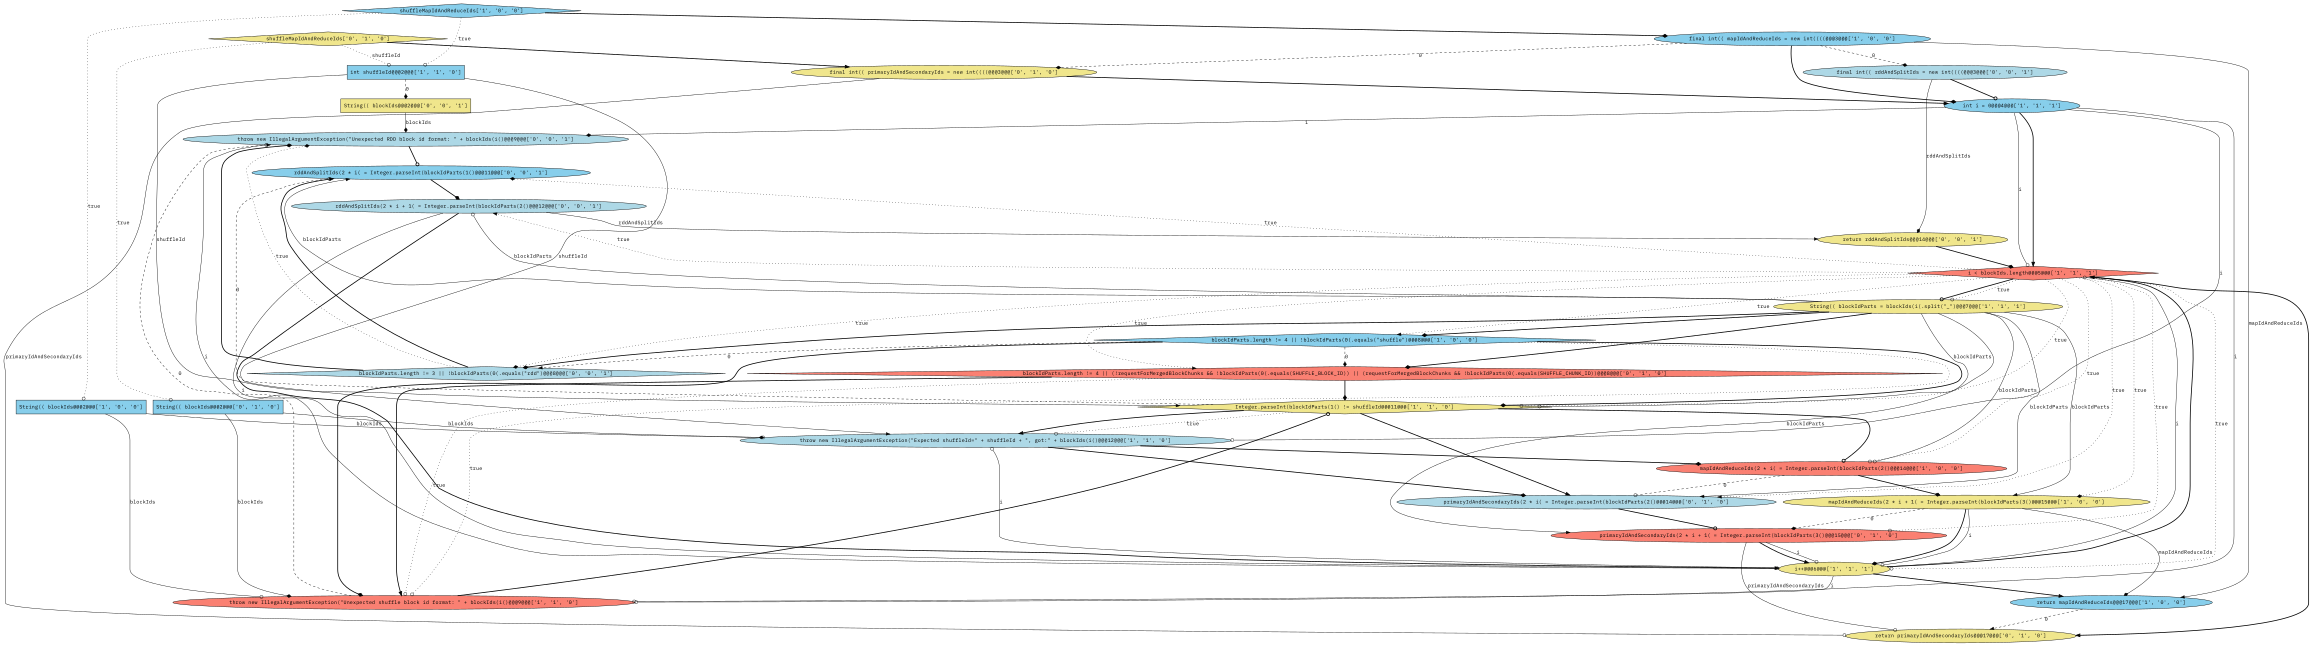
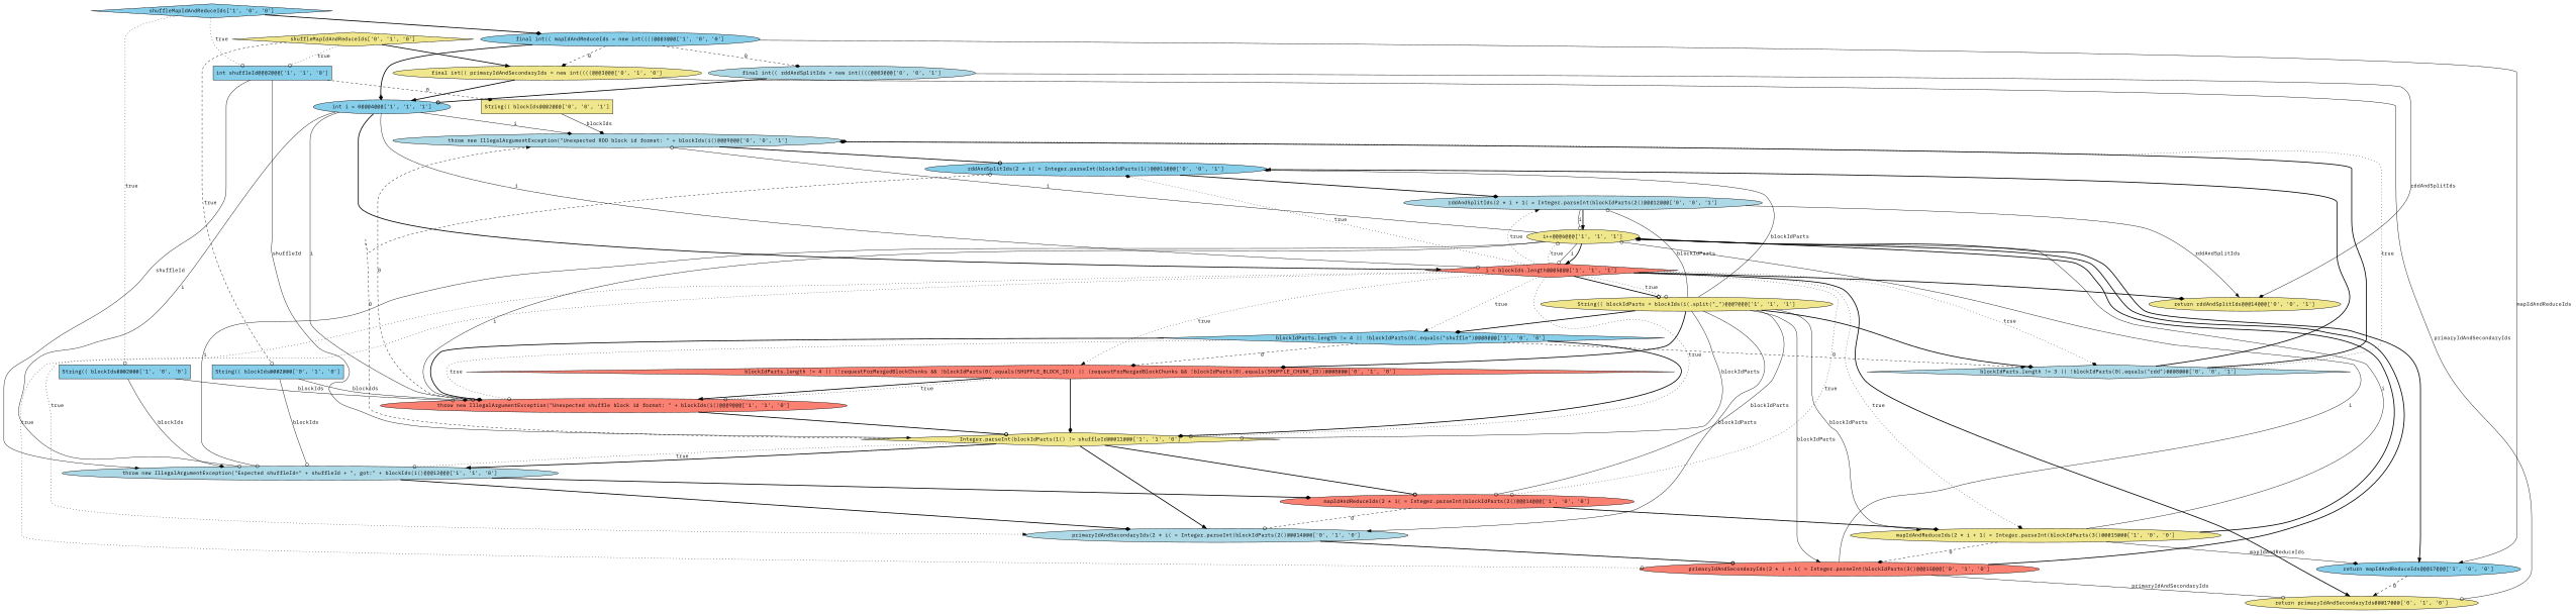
  digraph {
    fontname="IBM Plex Mono"
    node [fillcolor=khaki fontname="IBM Plex Mono" shape=ellipse style=filled]
    edge [arrowhead=odot fontname="IBM Plex Mono" style=bold]
    n1 [label="String(( blockIds@@@2@@@['0', '0', '1']" shape=box]
    n2 [fillcolor=lightblue label="throw new IllegalArgumentException(\"Unexpected RDD block id format: \" + blockIds(i()@@@9@@@['0', '0', '1']"]
    n3 [fillcolor=lightblue label="final int(( rddAndSplitIds = new int((((@@@3@@@['0', '0', '1']"]
    n4 [label="return rddAndSplitIds@@@14@@@['0', '0', '1']"]
    n5 [fillcolor=skyblue label="int i = 0@@@4@@@['1', '1', '1']"]
    n6 [fillcolor=skyblue label="int shuffleId@@@2@@@['1', '1', '0']" shape=box]
    n7 [fillcolor=lightblue label="throw new IllegalArgumentException(\"Expected shuffleId=\" + shuffleId + \", got:\" + blockIds(i()@@@12@@@['1', '1', '0']"]
    n8 [label="Integer.parseInt(blockIdParts(1() != shuffleId@@@11@@@['1', '1', '0']" shape=diamond]
    n9 [fillcolor=salmon label="mapIdAndReduceIds(2 * i( = Integer.parseInt(blockIdParts(2()@@@14@@@['1', '0', '0']"]
    n10 [fillcolor=lightblue label="primaryIdAndSecondaryIds(2 * i( = Integer.parseInt(blockIdParts(2()@@@14@@@['0', '1', '0']"]
    n11 [fillcolor=skyblue label="rddAndSplitIds(2 * i( = Integer.parseInt(blockIdParts(1()@@@11@@@['0', '0', '1']"]
    n12 [label="String(( blockIdParts = blockIds(i(.split(\"_\")@@@7@@@['1', '1', '1']"]
    n13 [fillcolor=lightblue label="blockIdParts.length != 3 || !blockIdParts(0(.equals(\"rdd\")@@@8@@@['0', '0', '1']" shape=diamond]
    n14 [fillcolor=skyblue label="blockIdParts.length != 4 || !blockIdParts(0(.equals(\"shuffle\")@@@8@@@['1', '0', '0']" shape=diamond]
    n15 [fillcolor=lightblue label="rddAndSplitIds(2 * i + 1( = Integer.parseInt(blockIdParts(2()@@@12@@@['0', '0', '1']"]
    n16 [fillcolor=salmon label="blockIdParts.length != 4 || (!requestForMergedBlockChunks && !blockIdParts(0(.equals(SHUFFLE_BLOCK_ID)) || (requestForMergedBlockChunks && !blockIdParts(0(.equals(SHUFFLE_CHUNK_ID))@@@8@@@['0', '1', '0']" shape=diamond]
    n17 [fillcolor=salmon label="primaryIdAndSecondaryIds(2 * i + 1( = Integer.parseInt(blockIdParts(3()@@@15@@@['0', '1', '0']"]
    n18 [label="mapIdAndReduceIds(2 * i + 1( = Integer.parseInt(blockIdParts(3()@@@15@@@['1', '0', '0']"]
    n19 [fillcolor=salmon label="throw new IllegalArgumentException(\"Unexpected shuffle block id format: \" + blockIds(i()@@@9@@@['1', '1', '0']"]
    n20 [label="i++@@@6@@@['1', '1', '1']"]
    n21 [label="return primaryIdAndSecondaryIds@@@17@@@['0', '1', '0']"]
    n22 [fillcolor=skyblue label="return mapIdAndReduceIds@@@17@@@['1', '0', '0']"]
    n23 [fillcolor=salmon label="i < blockIds.length@@@5@@@['1', '1', '1']" shape=diamond]
    n24 [fillcolor=skyblue label="shuffleMapIdAndReduceIds['1', '0', '0']" shape=diamond]
    n25 [fillcolor=skyblue label="String(( blockIds@@@2@@@['1', '0', '0']" shape=box]
    n26 [fillcolor=skyblue label="final int(( mapIdAndReduceIds = new int((((@@@3@@@['1', '0', '0']"]
    n27 [label="final int(( primaryIdAndSecondaryIds = new int((((@@@3@@@['0', '1', '0']"]
    n28 [label="shuffleMapIdAndReduceIds['0', '1', '0']" shape=diamond]
    n29 [fillcolor=skyblue label="String(( blockIds@@@2@@@['0', '1', '0']" shape=box]
    n1 -> n2 [arrowhead=diamond label=blockIds style=solid]
    n2 -> n11
    n3 -> n4 [arrowhead=diamond label=rddAndSplitIds style=solid]
    n3 -> n5
    n5 -> n2 [arrowhead=diamond label=i style=solid]
    n5 -> n7 [label=i style=solid]
    n5 -> n19 [label=i style=solid]
    n5 -> n23 [label=i style=solid]
    n5 -> n23 [arrowhead=normal]
    n6 -> n1 [arrowhead=diamond label=0 style=dashed]
    n6 -> n7 [arrowhead=normal label=shuffleId style=solid]
    n6 -> n8 [arrowhead=normal label=shuffleId style=solid]
    n7 -> n9 [arrowhead=diamond]
    n7 -> n10 [arrowhead=diamond]
    n8 -> n7 [arrowhead=normal]
    n8 -> n7 [label=true style=dotted]
    n8 -> n9
    n8 -> n10 [arrowhead=normal]
    n8 -> n11 [label=0 style=dashed]
    n9 -> n10 [label=0 style=dashed]
    n9 -> n18 [arrowhead=diamond]
    n10 -> n17
    n11 -> n15 [arrowhead=diamond]
    n12 -> n8 [label=blockIdParts style=solid]
    n12 -> n9 [label=blockIdParts style=solid]
    n12 -> n10 [arrowhead=normal label=blockIdParts style=solid]
    n12 -> n11 [arrowhead=normal label=blockIdParts style=solid]
    n12 -> n13 [arrowhead=diamond]
    n12 -> n14 [arrowhead=diamond]
    n12 -> n15 [label=blockIdParts style=solid]
    n12 -> n16 [arrowhead=diamond]
    n12 -> n17 [arrowhead=normal label=blockIdParts style=solid]
    n12 -> n18 [arrowhead=normal label=blockIdParts style=solid]
    n13 -> n2 [arrowhead=diamond]
    n13 -> n2 [arrowhead=diamond label=true style=dotted]
    n13 -> n11 [arrowhead=normal]
    n14 -> n8 [arrowhead=diamond]
    n14 -> n13 [arrowhead=normal label=0 style=dashed]
    n14 -> n16 [arrowhead=diamond label=0 style=dashed]
    n14 -> n19 [arrowhead=diamond]
    n14 -> n19 [label=true style=dotted]
    n15 -> n4 [arrowhead=normal label=rddAndSplitIds style=solid]
    n15 -> n20 [arrowhead=normal]
    n15 -> n20 [label=i style=solid]
    n16 -> n8 [arrowhead=diamond]
    n16 -> n19 [arrowhead=normal]
    n16 -> n19 [label=true style=dotted]
    n17 -> n20 [label=i style=solid]
    n17 -> n20 [arrowhead=normal]
    n17 -> n21 [label=primaryIdAndSecondaryIds style=solid]
    n18 -> n17 [arrowhead=diamond label=0 style=dashed]
    n18 -> n20 [arrowhead=diamond]
    n18 -> n20 [label=i style=solid]
    n18 -> n22 [arrowhead=diamond label=mapIdAndReduceIds style=solid]
    n19 -> n2 [arrowhead=normal label=0 style=dashed]
    n19 -> n8
    n20 -> n2 [label=i style=solid]
    n20 -> n7 [label=i style=solid]
    n20 -> n19 [label=i style=solid]
    n20 -> n22 [arrowhead=normal]
    n20 -> n23 [label=i style=solid]
    n20 -> n23 [arrowhead=normal]
    n22 -> n21 [arrowhead=normal label=0 style=dashed]
-   n4 -> n23 [arrowhead=diamond]
+   n23 -> n4 [arrowhead=diamond]
    n23 -> n8 [label=true style=dotted]
    n23 -> n9 [label=true style=dotted]
    n23 -> n10 [arrowhead=normal label=true style=dotted]
    n23 -> n11 [arrowhead=diamond label=true style=dotted]
    n23 -> n12
    n23 -> n12 [label=true style=dotted]
    n23 -> n13 [arrowhead=diamond label=true style=dotted]
    n23 -> n14 [arrowhead=normal label=true style=dotted]
    n23 -> n15 [arrowhead=normal label=true style=dotted]
    n23 -> n16 [arrowhead=normal label=true style=dotted]
    n23 -> n17 [label=true style=dotted]
    n23 -> n18 [arrowhead=diamond label=true style=dotted]
    n23 -> n20 [label=true style=dotted]
    n23 -> n21 [arrowhead=normal]
    n24 -> n6 [label=true style=dotted]
    n24 -> n25 [label=true style=dotted]
    n24 -> n26 [arrowhead=diamond]
    n25 -> n7 [arrowhead=diamond label=blockIds style=solid]
    n25 -> n19 [label=blockIds style=solid]
    n26 -> n3 [arrowhead=diamond label=0 style=dashed]
    n26 -> n5 [arrowhead=diamond]
    n26 -> n22 [arrowhead=normal label=mapIdAndReduceIds style=solid]
    n26 -> n27 [arrowhead=diamond label=0 style=dashed]
    n27 -> n5 [arrowhead=normal]
    n27 -> n21 [label=primaryIdAndSecondaryIds style=solid]
-   n28 -> n6 [label=shuffleId style=dotted]
+   n28 -> n6 [label=true style=dotted]
    n28 -> n27 [arrowhead=normal]
-   n28 -> n29 [label=true style=dotted]
+   n28 -> n29 [label=true style=dashed]
    n29 -> n7 [label=blockIds style=solid]
    n29 -> n19 [arrowhead=diamond label=blockIds style=solid]
  }
